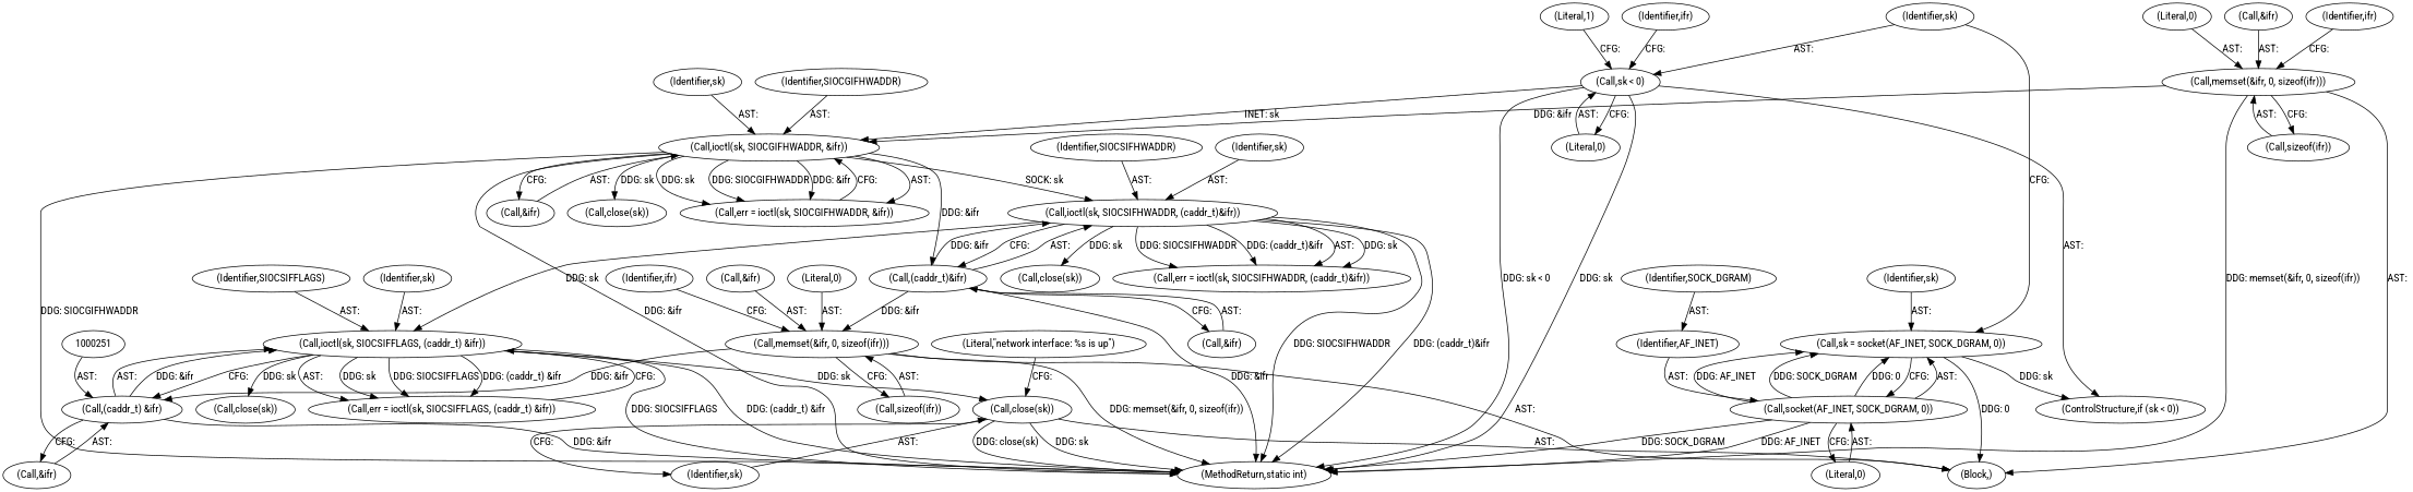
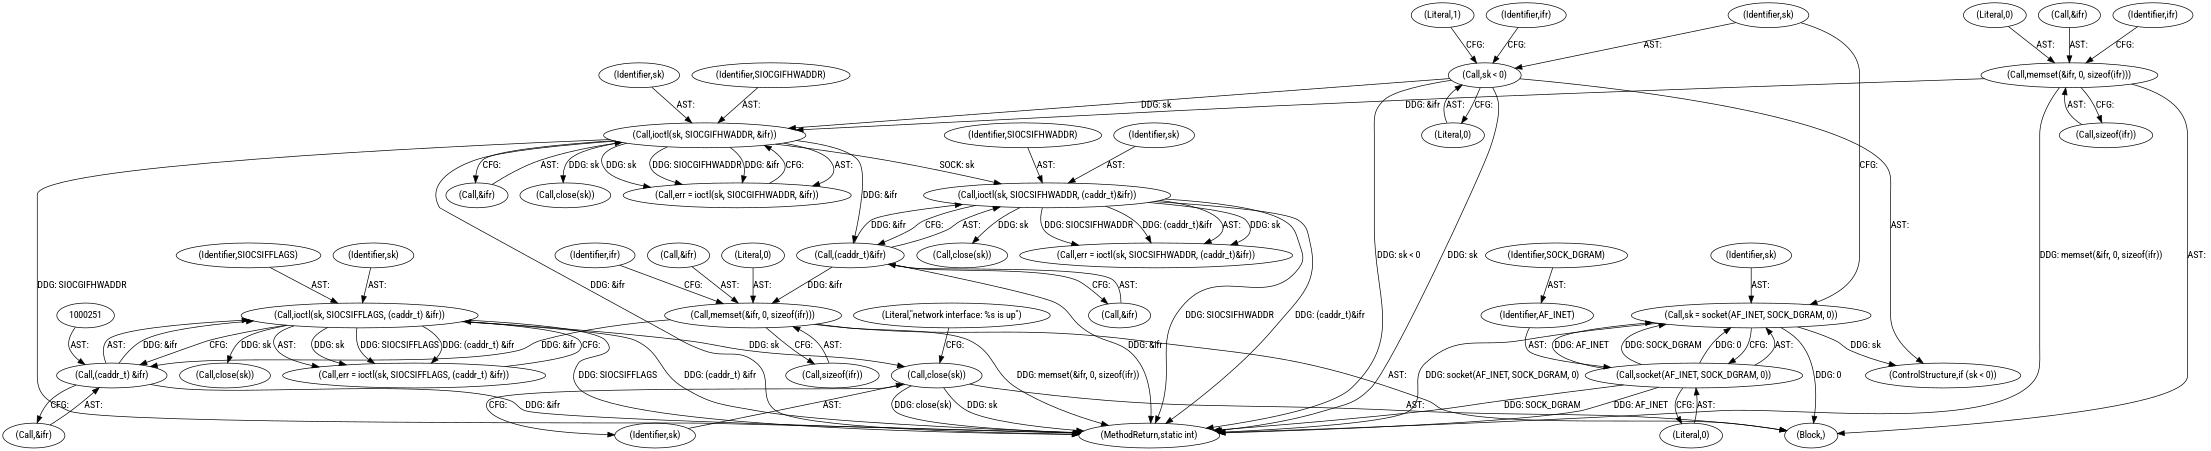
  digraph {
    fontname="Roboto Condensed"
    node [fontname="Roboto Condensed"]
    edge [fontname="Roboto Condensed"]
    n1 [label="(Call,close(sk))"]
    n2 [label="(MethodReturn,static int)"]
    n3 [label="(Identifier,sk)"]
    n4 [label="(Block,)"]
    n5 [label="(Call,ioctl(sk, SIOCSIFFLAGS, (caddr_t) &ifr))"]
    n6 [label="(Call,(caddr_t) &ifr)"]
    n7 [label="(Call,close(sk))"]
    n8 [label="(Call,err = ioctl(sk, SIOCSIFFLAGS, (caddr_t) &ifr))"]
    n9 [label="(Call,&ifr)"]
    n10 [label="(Call,ioctl(sk, SIOCSIFHWADDR, (caddr_t)&ifr))"]
    n11 [label="(Call,(caddr_t)&ifr)"]
    n12 [label="(Call,close(sk))"]
    n13 [label="(Call,err = ioctl(sk, SIOCSIFHWADDR, (caddr_t)&ifr))"]
    n14 [label="(Call,memset(&ifr, 0, sizeof(ifr)))"]
    n15 [label="(Call,&ifr)"]
    n16 [label="(Call,ioctl(sk, SIOCGIFHWADDR, &ifr))"]
    n17 [label="(Call,&ifr)"]
    n18 [label="(Call,close(sk))"]
    n19 [label="(Call,err = ioctl(sk, SIOCGIFHWADDR, &ifr))"]
    n20 [label="(Call,sk < 0)"]
    n21 [label="(ControlStructure,if (sk < 0))"]
    n22 [label="(Literal,0)"]
    n23 [label="(Call,sk = socket(AF_INET, SOCK_DGRAM, 0))"]
    n24 [label="(Call,socket(AF_INET, SOCK_DGRAM, 0))"]
    n25 [label="(Literal,0)"]
    n26 [label="(Call,memset(&ifr, 0, sizeof(ifr)))"]
    n27 [label="(Call,sizeof(ifr))"]
    n28 [label="(Call,sizeof(ifr))"]
    n29 [label="(Identifier,AF_INET)"]
    n30 [label="(Identifier,SOCK_DGRAM)"]
    n31 [label="(Call,&ifr)"]
    n32 [label="(Identifier,SIOCSIFFLAGS)"]
    n33 [label="(Literal,\"network interface: %s is up\")"]
    n34 [label="(Identifier,sk)"]
    n35 [label="(Identifier,SIOCGIFHWADDR)"]
    n36 [label="(Literal,1)"]
    n37 [label="(Literal,0)"]
    n38 [label="(Identifier,SIOCSIFHWADDR)"]
    n39 [label="(Identifier,ifr)"]
    n40 [label="(Identifier,sk)"]
    n41 [label="(Identifier,ifr)"]
    n42 [label="(Identifier,sk)"]
    n43 [label="(Literal,0)"]
    n44 [label="(Identifier,sk)"]
    n45 [label="(Call,&ifr)"]
    n46 [label="(Identifier,sk)"]
    n47 [label="(Identifier,ifr)"]
    1000251
    n1 -> n2 [label="DDG: sk"]
    n1 -> n2 [label="DDG: close(sk)"]
    n1 -> n3 [label="CFG: "]
    n1 -> n4 [label="AST: "]
    n3 -> n1 [label="AST: "]
    n5 -> n1 [label="DDG: sk"]
    n5 -> n2 [label="DDG: (caddr_t) &ifr"]
    n5 -> n2 [label="DDG: SIOCSIFFLAGS"]
    n5 -> n6 [label="CFG: "]
    n5 -> n7 [label="DDG: sk"]
    n5 -> n8 [label="AST: "]
    n5 -> n8 [label="DDG: sk"]
    n5 -> n8 [label="DDG: SIOCSIFFLAGS"]
    n5 -> n8 [label="DDG: (caddr_t) &ifr"]
    n6 -> n2 [label="DDG: &ifr"]
    n6 -> n5 [label="AST: "]
    n6 -> n5 [label="DDG: &ifr"]
    n6 -> n9 [label="CFG: "]
    n8 -> n5 [label="CFG: "]
    n9 -> n6 [label="AST: "]
    n10 -> n2 [label="DDG: SIOCSIFHWADDR"]
    n10 -> n2 [label="DDG: (caddr_t)&ifr"]
-   n10 -> n5 [label="DDG: sk"]
    n10 -> n11 [label="CFG: "]
    n10 -> n12 [label="DDG: sk"]
    n10 -> n13 [label="AST: "]
    n10 -> n13 [label="DDG: sk"]
    n10 -> n13 [label="DDG: SIOCSIFHWADDR"]
    n10 -> n13 [label="DDG: (caddr_t)&ifr"]
    n11 -> n2 [label="DDG: &ifr"]
    n11 -> n10 [label="AST: "]
    n11 -> n10 [label="DDG: &ifr"]
    n11 -> n14 [label="DDG: &ifr"]
    n11 -> n15 [label="CFG: "]
    n14 -> n2 [label="DDG: memset(&ifr, 0, sizeof(ifr))"]
    n14 -> n4 [label="AST: "]
    n14 -> n6 [label="DDG: &ifr"]
    n14 -> n28 [label="CFG: "]
    n15 -> n11 [label="AST: "]
    n16 -> n2 [label="DDG: SIOCGIFHWADDR"]
    n16 -> n2 [label="DDG: &ifr"]
    n16 -> n10 [label="SOCK: sk"]
    n16 -> n11 [label="DDG: &ifr"]
    n16 -> n17 [label="CFG: "]
    n16 -> n18 [label="DDG: sk"]
    n16 -> n19 [label="AST: "]
    n16 -> n19 [label="DDG: sk"]
    n16 -> n19 [label="DDG: SIOCGIFHWADDR"]
    n16 -> n19 [label="DDG: &ifr"]
    n17 -> n16 [label="AST: "]
    n19 -> n16 [label="CFG: "]
    n20 -> n2 [label="DDG: sk < 0"]
    n20 -> n2 [label="DDG: sk"]
-   n20 -> n16 [label="INET: sk"]
+   n20 -> n16 [label="DDG: sk"]
    n20 -> n21 [label="AST: "]
    n20 -> n22 [label="CFG: "]
    n22 -> n20 [label="AST: "]
+   n23 -> n2 [label="DDG: socket(AF_INET, SOCK_DGRAM, 0)"]
    n23 -> n4 [label="DDG: 0"]
    n23 -> n21 [label="DDG: sk"]
    n23 -> n24 [label="CFG: "]
    n24 -> n2 [label="DDG: SOCK_DGRAM"]
    n24 -> n2 [label="DDG: AF_INET"]
    n24 -> n23 [label="AST: "]
    n24 -> n23 [label="DDG: AF_INET"]
    n24 -> n23 [label="DDG: SOCK_DGRAM"]
    n24 -> n23 [label="DDG: 0"]
    n24 -> n25 [label="CFG: "]
    n25 -> n24 [label="AST: "]
    n26 -> n2 [label="DDG: memset(&ifr, 0, sizeof(ifr))"]
    n26 -> n4 [label="AST: "]
    n26 -> n16 [label="DDG: &ifr"]
    n26 -> n27 [label="CFG: "]
    n27 -> n26 [label="AST: "]
    n28 -> n14 [label="AST: "]
    n29 -> n24 [label="AST: "]
    n30 -> n29 [label="AST: "]
    n31 -> n14 [label="AST: "]
    n32 -> n5 [label="AST: "]
    n33 -> n1 [label="CFG: "]
    n34 -> n20 [label="AST: "]
    n34 -> n23 [label="CFG: "]
    n35 -> n16 [label="AST: "]
    n36 -> n20 [label="CFG: "]
    n37 -> n14 [label="AST: "]
    n38 -> n10 [label="AST: "]
    n39 -> n26 [label="CFG: "]
    n40 -> n16 [label="AST: "]
    n41 -> n20 [label="CFG: "]
    n42 -> n10 [label="AST: "]
    n43 -> n26 [label="AST: "]
    n44 -> n5 [label="AST: "]
    n45 -> n26 [label="AST: "]
    n46 -> n23 [label="AST: "]
    n47 -> n14 [label="CFG: "]
    1000251 -> n6 [label="AST: "]
  }
